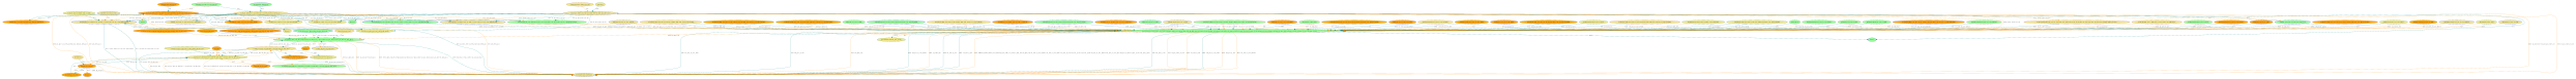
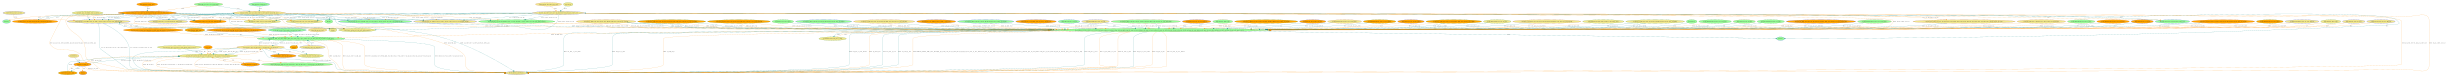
  digraph {
    fontname="Liberation Sans"
    node [color=blue fillcolor=khaki fontname="Liberation Sans" style=filled]
    edge [arrowhead=box color=teal fontname="Liberation Sans"]
    n1 [label="(Call,ai4_poc_st_foll[u4_num_st_foll] = i4_pic_order_cnt_val + pi2_delta_poc[i])"]
    n2 [color=brown fillcolor=palegreen label="(Call,DEBUG_PRINT_REF_LIST_POCS(i4_pic_order_cnt_val, ps_slice_hdr, ps_dpb_mgr, u4_num_st_curr_before, u4_num_st_curr_after, u4_num_st_foll, u4_num_lt_curr, u4_num_lt_foll, ai4_poc_st_curr_before, ai4_poc_st_curr_after, ai4_poc_st_foll, ai4_poc_lt_curr, ai4_poc_lt_foll))"]
    n3 [color=darkgreen label="(Block,)"]
    n4 [color=darkgreen label="(Call,i4_pic_order_cnt_val + pi2_delta_poc[i])"]
    n5 [label="(MethodReturn,WORD32)"]
    n6 [fillcolor=palegreen label="(Block,)"]
    n7 [color=darkgreen fillcolor=palegreen label="(Call,ihevc_dpb_mgr_del_ref(ps_dpb_mgr, (buf_mgr_t *)ps_codec->pv_pic_buf_mgr, ps_pic_buf->i4_abs_poc))"]
    n8 [color=darkgreen label="(ControlStructure,ai4_poc_lt_foll)"]
    n9 [label="(Call,i4_pic_order_cnt_val = ps_slice_hdr->i4_abs_pic_order_cnt)"]
    n10 [color=brown fillcolor=orange label="(Call,i4_pic_order_cnt_val + pi2_delta_poc[i])"]
    n11 [color=darkgreen label="(Call,i4_pic_order_cnt_val + pi2_delta_poc[i])"]
    n12 [color=brown label="(Call,i4_pic_order_cnt_val - ps_slice_hdr->ai1_delta_poc_msb_cycle_lt[i] * u4_max_poc_lsb - ps_slice_hdr->i4_pic_order_cnt_lsb)"]
    n13 [fillcolor=palegreen label="(Call,ai4_poc_st_curr_after[u4_num_st_curr_after] = i4_pic_order_cnt_val + pi2_delta_poc[i])"]
    n14 [label="(Call,ai4_poc_st_foll[u4_num_st_foll] = i4_pic_order_cnt_val + pi2_delta_poc[i])"]
    n15 [color=darkgreen fillcolor=palegreen label="(Call,ai4_poc_st_curr_before[u4_num_st_curr_before] = i4_pic_order_cnt_val + pi2_delta_poc[i])"]
    n16 [color=darkgreen label="(Call,i4_pic_order_cnt_val + pi2_delta_poc[i])"]
    n17 [fillcolor=palegreen label="(Call,ps_slice_hdr->i4_abs_pic_order_cnt)"]
    n18 [color=brown label="(Call,pi2_delta_poc = ps_slice_hdr->s_stref_picset.ai2_delta_poc)"]
    n19 [color=darkgreen fillcolor=palegreen label="(Block,)"]
    n20 [label="(Call,ps_slice_hdr->s_stref_picset.ai2_delta_poc)"]
    n21 [fillcolor=orange label="(Call,pi2_delta_poc = ps_sps->as_stref_picset[st_rps_idx].ai2_delta_poc)"]
    n22 [fillcolor=palegreen label="(Block,)"]
    n23 [color=brown fillcolor=orange label="(Call,ps_sps->as_stref_picset[st_rps_idx].ai2_delta_poc)"]
    n24 [color=brown label="(Call,ps_mv_buf->i4_abs_poc == ps_pic_buf->i4_abs_poc)"]
    n25 [label="(Call,ps_pic_buf->i4_abs_poc)"]
    n26 [color=darkgreen fillcolor=orange label="(Block,)"]
    n27 [color=darkgreen label="(Call,ps_mv_buf && ps_mv_buf->i4_abs_poc == ps_pic_buf->i4_abs_poc)"]
    n28 [color=darkgreen label="(Call,ps_pic_buf->i4_abs_poc)"]
    n29 [fillcolor=orange label="(Call,ps_mv_buf->i4_abs_poc)"]
    n30 [fillcolor=orange label="(Call,ps_mv_buf++)"]
    n31 [fillcolor=orange label="(Identifier,ps_mv_buf)"]
    n32 [color=brown fillcolor=palegreen label="(ControlStructure,if(ps_mv_buf && ps_mv_buf->i4_abs_poc == ps_pic_buf->i4_abs_poc))"]
    n33 [color=darkgreen fillcolor=orange label="(Identifier,ps_mv_buf)"]
    n34 [fillcolor=orange label="(Block,)"]
    n35 [color=darkgreen label="(Call,ihevc_dpb_mgr_get_ref_by_poc_lsb(ps_dpb_mgr, ai4_poc_lt_foll[i]))"]
    n36 [color=darkgreen fillcolor=palegreen label="(Identifier,i)"]
    n37 [fillcolor=palegreen label="(Identifier,pi2_delta_poc)"]
    n38 [color=darkgreen fillcolor=palegreen label="(Call,(WORD32)u4_num_st_curr_after)"]
    n39 [color=brown fillcolor=palegreen label="(Identifier,u4_num_st_foll)"]
    n40 [color=darkgreen fillcolor=palegreen label="(Call,(WORD32)u4_num_st_foll)"]
    n41 [fillcolor=orange label="(Call,ihevc_dpb_mgr_get_ref_by_nearest_poc(ps_dpb_mgr, ai4_poc_st_curr_before[i]))"]
    n42 [color=darkgreen fillcolor=orange label="(Identifier,ps_dpb_mgr)"]
    n43 [color=brown fillcolor=palegreen label="(Call,(WORD32)u4_num_st_curr_before)"]
    n44 [color=brown label="(Call,*ps_dpb_mgr = (dpb_mgr_t *)ps_codec->pv_dpb_mgr)"]
    n45 [color=brown fillcolor=palegreen label="(Call,(WORD32)u4_num_lt_curr)"]
    n46 [color=brown fillcolor=orange label="(Call,(WORD32)u4_num_st_curr_after)"]
    n47 [color=darkgreen label="(Call,ai4_poc_st_foll[u4_num_st_foll])"]
    n48 [fillcolor=orange label="(Identifier,ai4_poc_lt_curr)"]
    n49 [color=brown fillcolor=orange label="(Call,ihevc_dpb_mgr_get_ref_by_nearest_poc(ps_dpb_mgr, ai4_poc_lt_curr[i]))"]
-   n50 [color=darkgreen label="(Identifier,ai4_poc_st_curr_after)"]
    n51 [fillcolor=orange label="(Call,ihevcd_mv_mgr_get_poc(ps_mv_buf_mgr, ps_pic_buf->i4_abs_poc))"]
    n52 [color=darkgreen fillcolor=orange label="(Call,(WORD32)u4_num_lt_foll)"]
    n53 [label="(Call,(WORD32)u4_num_st_curr_before)"]
    n54 [color=darkgreen label="(Identifier,ps_slice_hdr)"]
    n55 [label="(Identifier,u4_num_lt_curr)"]
    n56 [label="(Identifier,ai4_poc_st_curr_before)"]
    n57 [color=brown label="(Call,ihevc_dpb_mgr_get_ref_by_poc_lsb(ps_dpb_mgr, ai4_poc_lt_curr[i]))"]
    n58 [color=darkgreen fillcolor=orange label="(Call,ihevc_dpb_mgr_get_ref_by_nearest_poc(ps_dpb_mgr, ai4_poc_st_curr_after[i]))"]
    n59 [color=darkgreen fillcolor=orange label="(Call,ihevc_dpb_mgr_get_ref_by_poc(ps_dpb_mgr, ai4_poc_st_curr_before[i]))"]
    n60 [color=brown fillcolor=orange label="(Identifier,pi2_delta_poc)"]
    n61 [color=darkgreen fillcolor=palegreen label="(Identifier,u4_num_lt_foll)"]
    n62 [fillcolor=palegreen label="(Call,ihevc_dpb_mgr_get_ref_by_poc(ps_dpb_mgr, ai4_poc_st_foll[i]))"]
    n63 [color=brown label="(Call,ihevc_dpb_mgr_get_ref_by_poc(ps_dpb_mgr, ai4_poc_st_curr_after[i]))"]
    n64 [fillcolor=orange label="(Call,ai4_poc_lt_foll[u4_num_lt_foll] = i4_poc_lt)"]
    n65 [fillcolor=palegreen label="(Call,(buf_mgr_t *)ps_codec->pv_pic_buf_mgr)"]
    n66 [fillcolor=palegreen label="(Call,ihevc_dpb_mgr_get_ref_by_poc(ps_dpb_mgr, ai4_poc_lt_curr[i]))"]
    n67 [color=darkgreen label="(Call,ps_mv_buf = (mv_buf_t *)ps_codec->ps_mv_buf)"]
    n68 [fillcolor=orange label="(Call,ai4_poc_lt_curr[u4_num_lt_curr] = i4_poc_lt)"]
    n69 [fillcolor=palegreen label="(Identifier,ai4_poc_st_foll)"]
    n70 [label="(Call,(WORD32)u4_num_lt_curr)"]
    n71 [color=brown fillcolor=palegreen label="(Call,ihevc_dpb_mgr_get_ref_by_nearest_poc(ps_dpb_mgr, ai4_poc_st_curr_before[i]))"]
    n72 [fillcolor=orange label="(Identifier,u4_num_st_curr_before)"]
    n73 [color=brown label="(Identifier,ps_mv_buf)"]
    n74 [label="(Identifier,u4_num_st_foll)"]
    n75 [color=brown fillcolor=palegreen label="(Identifier,ps_dpb_mgr)"]
    n76 [color=darkgreen fillcolor=orange label="(Call,ihevc_dpb_mgr_get_ref_by_nearest_poc(ps_dpb_mgr, ai4_poc_lt_curr[i]))"]
    n77 [color=brown label="(Identifier,i)"]
    n78 [fillcolor=orange label="(Identifier,i4_pic_order_cnt_val)"]
    n79 [color=brown label="(Call,(WORD32)u4_num_st_curr_before)"]
    n80 [color=darkgreen fillcolor=orange label="(Call,(WORD32)u4_num_st_curr_after)"]
    n81 [color=brown label="(Identifier,i4_pic_order_cnt_val)"]
    n82 [fillcolor=orange label="(Identifier,u4_num_st_lsb_after)"]
    n83 [color=darkgreen fillcolor=orange label="(Call,ihevc_dpb_mgr_get_ref_by_poc(ps_dpb_mgr, ai4_poc_lt_foll[i]))"]
    n84 [color=darkgreen label="(Call,(WORD32)u4_num_lt_curr)"]
    n85 [color=brown label="(Call,ihevc_dpb_mgr_get_ref_by_nearest_poc(ps_dpb_mgr, ai4_poc_st_curr_after[i]))"]
    n86 [color=brown fillcolor=palegreen label="(Identifier,u4_num_st_curr_before)"]
    n87 [color=darkgreen label="(Literal,1)"]
    n88 [color=brown fillcolor=orange label="(Call,ihevcd_mv_mgr_get_poc(ps_mv_buf_mgr, ps_pic_buf->i4_abs_poc))"]
    n89 [color=darkgreen label="(MethodParameterIn,slice_header_t *ps_slice_hdr)"]
    1001286 [color=brown fillcolor=orange]
    n1 -> n2 [color=darkorange label="DDG: ai4_poc_st_foll[u4_num_st_foll]"]
    n1 -> n3 [label="AST: "]
    n1 -> n4 [arrowhead=diamond color=darkorange label="CFG: "]
    n1 -> n5 [label="DDG: i4_pic_order_cnt_val + pi2_delta_poc[i]"]
    n1 -> n5 [label="DDG: ai4_poc_st_foll[u4_num_st_foll]"]
    n2 -> n5 [label="DDG: ai4_poc_st_curr_before"]
    n2 -> n5 [arrowhead=diamond color=darkorange label="DDG: ps_slice_hdr"]
    n2 -> n5 [label="DDG: u4_num_lt_curr"]
    n2 -> n5 [arrowhead=diamond label="DDG: u4_num_lt_foll"]
    n2 -> n5 [arrowhead=diamond color=darkorange label="DDG: DEBUG_PRINT_REF_LIST_POCS(i4_pic_order_cnt_val, ps_slice_hdr, ps_dpb_mgr, u4_num_st_curr_before, u4_num_st_curr_after, u4_num_st_foll, u4_num_lt_curr, u4_num_lt_foll, ai4_poc_st_curr_before, ai4_poc_st_curr_after, ai4_poc_st_foll, ai4_poc_lt_curr, ai4_poc_lt_foll)"]
    n2 -> n5 [arrowhead=diamond label="DDG: ai4_poc_lt_curr"]
    n2 -> n5 [arrowhead=diamond color=darkorange label="DDG: i4_pic_order_cnt_val"]
    n2 -> n5 [color=darkorange label="DDG: u4_num_st_foll"]
    n2 -> n5 [label="DDG: ai4_poc_st_curr_after"]
    n2 -> n5 [arrowhead=diamond color=darkorange label="DDG: ai4_poc_lt_foll"]
    n2 -> n5 [arrowhead=diamond color=darkorange label="DDG: u4_num_st_curr_before"]
    n2 -> n5 [label="DDG: u4_num_st_curr_after"]
    n2 -> n5 [arrowhead=diamond label="DDG: ai4_poc_st_foll"]
    n2 -> n5 [color=darkorange label="DDG: ps_dpb_mgr"]
    n2 -> n6 [label="AST: "]
    n2 -> n7 [color=darkorange label="DDG: ps_dpb_mgr"]
    n2 -> n8 [arrowhead=diamond label="CFG: "]
    n4 -> n1 [label="AST: "]
    n7 -> n5 [color=darkorange label="DDG: ps_dpb_mgr"]
    n7 -> n5 [arrowhead=diamond color=darkorange label="DDG: ps_pic_buf->i4_abs_poc"]
    n7 -> n5 [arrowhead=diamond color=darkorange label="DDG: ihevc_dpb_mgr_del_ref(ps_dpb_mgr, (buf_mgr_t *)ps_codec->pv_pic_buf_mgr, ps_pic_buf->i4_abs_poc)"]
    n7 -> n5 [arrowhead=diamond label="DDG: (buf_mgr_t *)ps_codec->pv_pic_buf_mgr"]
    n7 -> n24 [arrowhead=diamond label="DDG: ps_pic_buf->i4_abs_poc"]
    n7 -> n25 [arrowhead=diamond color=darkorange label="CFG: "]
    n7 -> n26 [color=darkorange label="AST: "]
    n8 -> n2 [color=darkorange label="AST: "]
    n9 -> n1 [label="DDG: i4_pic_order_cnt_val"]
    n9 -> n2 [color=darkorange label="DDG: i4_pic_order_cnt_val"]
    n9 -> n4 [arrowhead=diamond label="DDG: i4_pic_order_cnt_val"]
    n9 -> n5 [color=darkorange label="DDG: i4_pic_order_cnt_val"]
    n9 -> n5 [color=darkorange label="DDG: ps_slice_hdr->i4_abs_pic_order_cnt"]
    n9 -> n6 [label="AST: "]
    n9 -> n10 [arrowhead=diamond label="DDG: i4_pic_order_cnt_val"]
    n9 -> n11 [label="DDG: i4_pic_order_cnt_val"]
    n9 -> n12 [arrowhead=diamond color=darkorange label="DDG: i4_pic_order_cnt_val"]
    n9 -> n13 [arrowhead=diamond color=darkorange label="DDG: i4_pic_order_cnt_val"]
    n9 -> n14 [arrowhead=diamond label="DDG: i4_pic_order_cnt_val"]
    n9 -> n15 [label="DDG: i4_pic_order_cnt_val"]
    n9 -> n16 [label="DDG: i4_pic_order_cnt_val"]
    n9 -> n17 [color=darkorange label="CFG: "]
    n12 -> n2 [label="DDG: i4_pic_order_cnt_val"]
    n13 -> n2 [arrowhead=diamond label="DDG: ai4_poc_st_curr_after[u4_num_st_curr_after]"]
    n14 -> n2 [arrowhead=diamond color=darkorange label="DDG: ai4_poc_st_foll[u4_num_st_foll]"]
    n15 -> n2 [color=darkorange label="DDG: ai4_poc_st_curr_before[u4_num_st_curr_before]"]
    n17 -> n9 [arrowhead=diamond label="AST: "]
    n18 -> n1 [arrowhead=diamond label="DDG: pi2_delta_poc"]
    n18 -> n4 [arrowhead=diamond label="DDG: pi2_delta_poc"]
    n18 -> n5 [color=darkorange label="DDG: pi2_delta_poc"]
    n18 -> n5 [label="DDG: ps_slice_hdr->s_stref_picset.ai2_delta_poc"]
    n18 -> n10 [arrowhead=diamond label="DDG: pi2_delta_poc"]
    n18 -> n11 [arrowhead=diamond color=darkorange label="DDG: pi2_delta_poc"]
    n18 -> n13 [arrowhead=diamond color=darkorange label="DDG: pi2_delta_poc"]
    n18 -> n14 [arrowhead=diamond color=darkorange label="DDG: pi2_delta_poc"]
    n18 -> n15 [arrowhead=diamond color=darkorange label="DDG: pi2_delta_poc"]
    n18 -> n16 [arrowhead=diamond color=darkorange label="DDG: pi2_delta_poc"]
    n18 -> n19 [arrowhead=diamond label="AST: "]
    n18 -> n20 [label="CFG: "]
    n20 -> n18 [label="AST: "]
    n21 -> n1 [color=darkorange label="DDG: pi2_delta_poc"]
    n21 -> n4 [arrowhead=diamond color=darkorange label="DDG: pi2_delta_poc"]
    n21 -> n5 [color=darkorange label="DDG: ps_sps->as_stref_picset[st_rps_idx].ai2_delta_poc"]
    n21 -> n5 [arrowhead=diamond color=darkorange label="DDG: pi2_delta_poc"]
    n21 -> n10 [label="DDG: pi2_delta_poc"]
    n21 -> n11 [color=darkorange label="DDG: pi2_delta_poc"]
    n21 -> n13 [arrowhead=diamond label="DDG: pi2_delta_poc"]
    n21 -> n14 [label="DDG: pi2_delta_poc"]
    n21 -> n15 [label="DDG: pi2_delta_poc"]
    n21 -> n16 [arrowhead=diamond color=darkorange label="DDG: pi2_delta_poc"]
    n21 -> n22 [color=darkorange label="AST: "]
    n21 -> n23 [arrowhead=diamond label="CFG: "]
    n23 -> n21 [label="AST: "]
    n24 -> n5 [label="DDG: ps_pic_buf->i4_abs_poc"]
    n24 -> n5 [label="DDG: ps_mv_buf->i4_abs_poc"]
    n24 -> n7 [arrowhead=diamond label="DDG: ps_pic_buf->i4_abs_poc"]
    n24 -> n27 [arrowhead=diamond color=darkorange label="AST: "]
    n24 -> n27 [label="DDG: ps_mv_buf->i4_abs_poc"]
    n24 -> n27 [arrowhead=diamond label="DDG: ps_pic_buf->i4_abs_poc"]
    n24 -> n28 [arrowhead=diamond label="CFG: "]
    n24 -> n29 [label="AST: "]
    n25 -> n7 [label="AST: "]
    n27 -> n5 [color=darkorange label="DDG: ps_mv_buf"]
    n27 -> n5 [arrowhead=diamond color=darkorange label="DDG: ps_mv_buf->i4_abs_poc == ps_pic_buf->i4_abs_poc"]
    n27 -> n5 [arrowhead=diamond color=darkorange label="DDG: ps_mv_buf && ps_mv_buf->i4_abs_poc == ps_pic_buf->i4_abs_poc"]
    n27 -> n24 [color=darkorange label="CFG: "]
    n27 -> n30 [color=darkorange label="DDG: ps_mv_buf"]
    n27 -> n31 [color=darkorange label="CFG: "]
    n27 -> n32 [color=darkorange label="AST: "]
    n28 -> n24 [color=darkorange label="AST: "]
    n30 -> n5 [color=darkorange label="REF: ps_mv_buf"]
    n30 -> n27 [arrowhead=diamond label="DDG: ps_mv_buf"]
    n30 -> n33 [arrowhead=diamond label="CFG: "]
    n30 -> n34 [arrowhead=diamond color=darkorange label="AST: "]
    n31 -> n27 [arrowhead=diamond color=darkorange label="AST: "]
    n33 -> n27 [label="CFG: "]
    n33 -> n30 [arrowhead=diamond color=darkorange label="AST: "]
    n35 -> n2 [label="DDG: ps_dpb_mgr"]
    n35 -> n2 [arrowhead=diamond label="DDG: ai4_poc_lt_foll[i]"]
    n36 -> n2 [label="CFG: "]
    n37 -> n18 [arrowhead=diamond label="AST: "]
    n38 -> n2 [arrowhead=diamond color=darkorange label="DDG: u4_num_st_curr_after"]
    n39 -> n2 [label="AST: "]
    n40 -> n2 [arrowhead=diamond label="DDG: u4_num_st_foll"]
    n41 -> n2 [arrowhead=diamond color=darkorange label="DDG: ps_dpb_mgr"]
    n41 -> n2 [color=darkorange label="DDG: ai4_poc_st_curr_before[i]"]
    n42 -> n7 [arrowhead=diamond label="AST: "]
    n43 -> n2 [arrowhead=diamond label="DDG: u4_num_st_curr_before"]
    n44 -> n2 [color=darkorange label="DDG: ps_dpb_mgr"]
    n45 -> n2 [color=darkorange label="DDG: u4_num_lt_curr"]
    n46 -> n2 [arrowhead=diamond label="DDG: u4_num_st_curr_after"]
    n47 -> n1 [label="AST: "]
    n48 -> n2 [label="AST: "]
    n49 -> n2 [label="DDG: ps_dpb_mgr"]
    n49 -> n2 [color=darkorange label="DDG: ai4_poc_lt_curr[i]"]
-   n50 -> n2 [label="AST: "]
    n51 -> n7 [color=darkorange label="DDG: ps_pic_buf->i4_abs_poc"]
    n52 -> n2 [arrowhead=diamond color=darkorange label="DDG: u4_num_lt_foll"]
    n53 -> n2 [arrowhead=diamond color=darkorange label="DDG: u4_num_st_curr_before"]
    n54 -> n2 [arrowhead=diamond color=darkorange label="AST: "]
    n55 -> n2 [color=darkorange label="AST: "]
    n56 -> n2 [color=darkorange label="AST: "]
    n57 -> n2 [label="DDG: ps_dpb_mgr"]
    n57 -> n2 [label="DDG: ai4_poc_lt_curr[i]"]
    n58 -> n2 [arrowhead=diamond color=darkorange label="DDG: ps_dpb_mgr"]
    n58 -> n2 [label="DDG: ai4_poc_st_curr_after[i]"]
    n59 -> n2 [color=darkorange label="DDG: ps_dpb_mgr"]
    n59 -> n2 [color=darkorange label="DDG: ai4_poc_st_curr_before[i]"]
    n60 -> n21 [arrowhead=diamond label="AST: "]
    n61 -> n2 [arrowhead=diamond label="AST: "]
    n62 -> n2 [label="DDG: ps_dpb_mgr"]
    n62 -> n2 [label="DDG: ai4_poc_st_foll[i]"]
    n63 -> n2 [color=darkorange label="DDG: ps_dpb_mgr"]
    n63 -> n2 [label="DDG: ai4_poc_st_curr_after[i]"]
    n64 -> n2 [arrowhead=diamond color=darkorange label="DDG: ai4_poc_lt_foll[u4_num_lt_foll]"]
    n65 -> n7 [arrowhead=diamond color=darkorange label="AST: "]
    n65 -> n7 [label="DDG: ps_codec->pv_pic_buf_mgr"]
    n66 -> n2 [color=darkorange label="DDG: ps_dpb_mgr"]
    n66 -> n2 [label="DDG: ai4_poc_lt_curr[i]"]
    n67 -> n27 [arrowhead=diamond label="DDG: ps_mv_buf"]
    n68 -> n2 [arrowhead=diamond color=darkorange label="DDG: ai4_poc_lt_curr[u4_num_lt_curr]"]
    n69 -> n2 [label="AST: "]
    n70 -> n2 [label="DDG: u4_num_lt_curr"]
    n71 -> n2 [arrowhead=diamond color=darkorange label="DDG: ps_dpb_mgr"]
    n71 -> n2 [label="DDG: ai4_poc_st_curr_before[i]"]
    n72 -> n2 [color=darkorange label="AST: "]
    n73 -> n7 [arrowhead=diamond label="CFG: "]
    n74 -> n1 [color=darkorange label="CFG: "]
    n75 -> n2 [label="AST: "]
    n76 -> n2 [color=darkorange label="DDG: ps_dpb_mgr"]
    n76 -> n2 [arrowhead=diamond color=darkorange label="DDG: ai4_poc_lt_curr[i]"]
    n77 -> n30 [arrowhead=diamond label="CFG: "]
    n78 -> n2 [label="AST: "]
    n79 -> n2 [label="DDG: u4_num_st_curr_before"]
    n80 -> n2 [label="DDG: u4_num_st_curr_after"]
    n81 -> n9 [arrowhead=diamond color=darkorange label="AST: "]
    n82 -> n2 [arrowhead=diamond color=darkorange label="AST: "]
    n83 -> n2 [arrowhead=diamond color=darkorange label="DDG: ps_dpb_mgr"]
    n83 -> n2 [label="DDG: ai4_poc_lt_foll[i]"]
    n84 -> n2 [label="DDG: u4_num_lt_curr"]
    n85 -> n2 [label="DDG: ps_dpb_mgr"]
    n85 -> n2 [color=darkorange label="DDG: ai4_poc_st_curr_after[i]"]
    n86 -> n18 [arrowhead=diamond label="CFG: "]
    n86 -> n21 [color=darkorange label="CFG: "]
    n87 -> n9 [label="CFG: "]
    n88 -> n7 [arrowhead=diamond color=darkorange label="DDG: ps_pic_buf->i4_abs_poc"]
    n89 -> n2 [color=darkorange label="DDG: ps_slice_hdr"]
    1001286 -> n27 [arrowhead=diamond color=darkorange label="CFG: "]
  }
